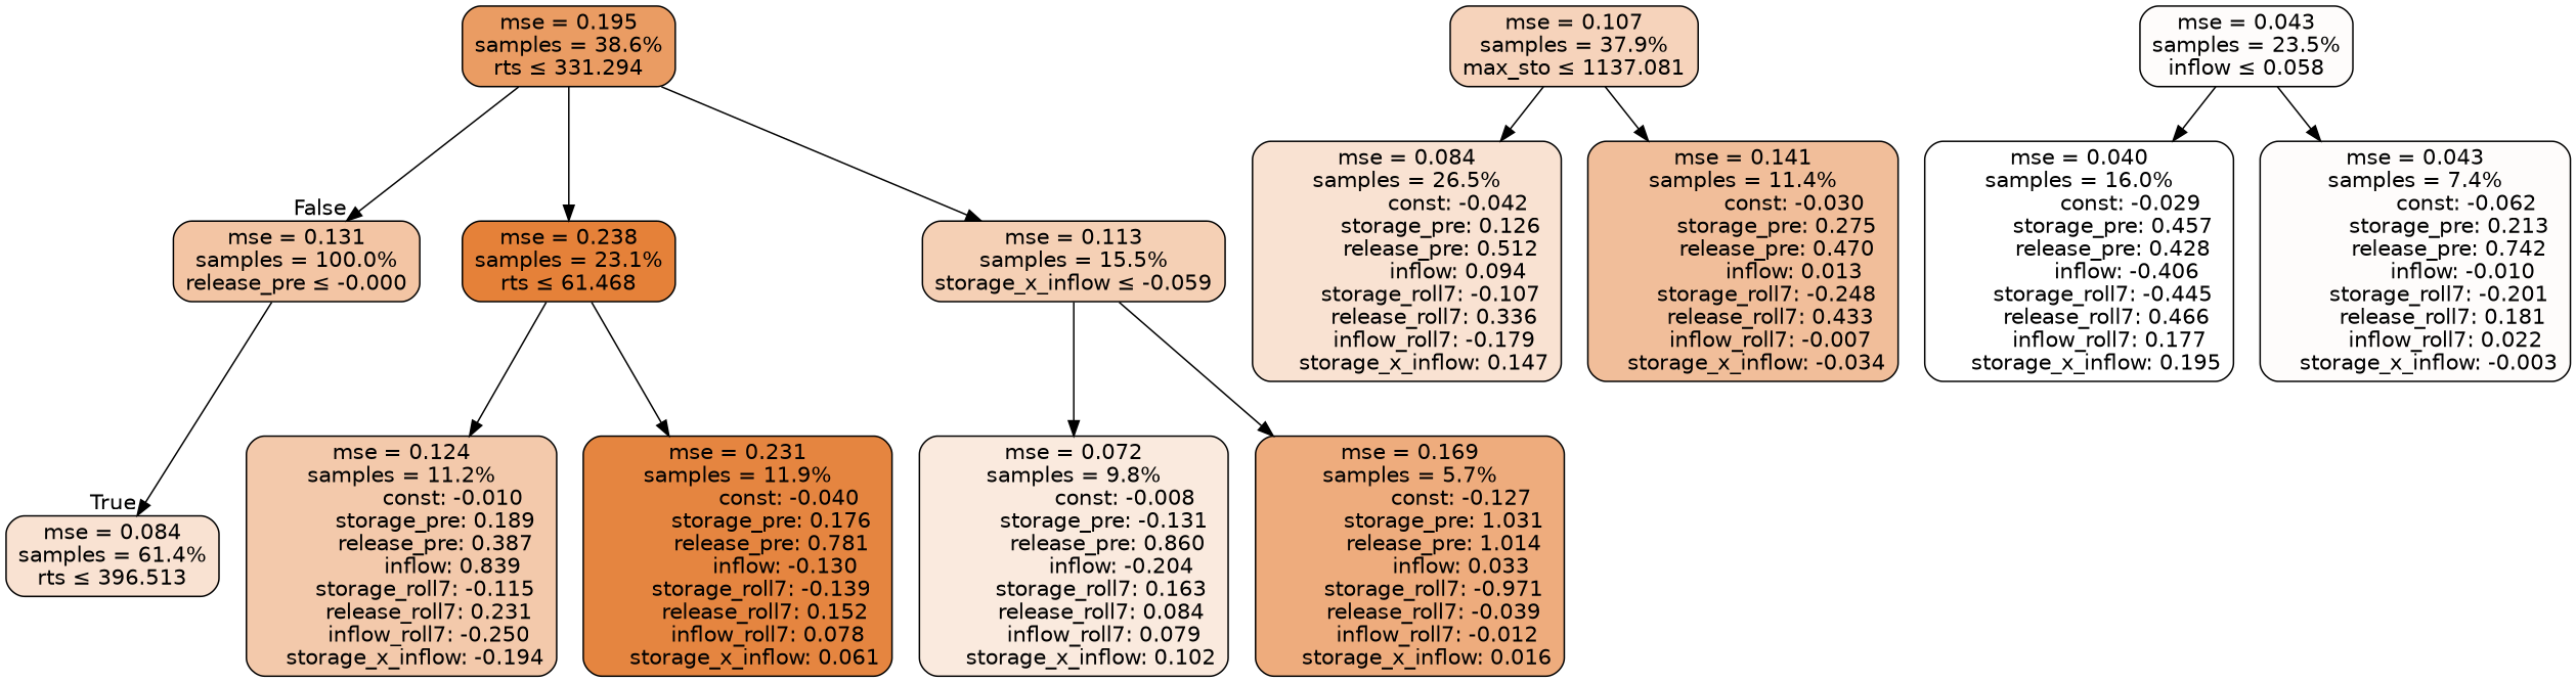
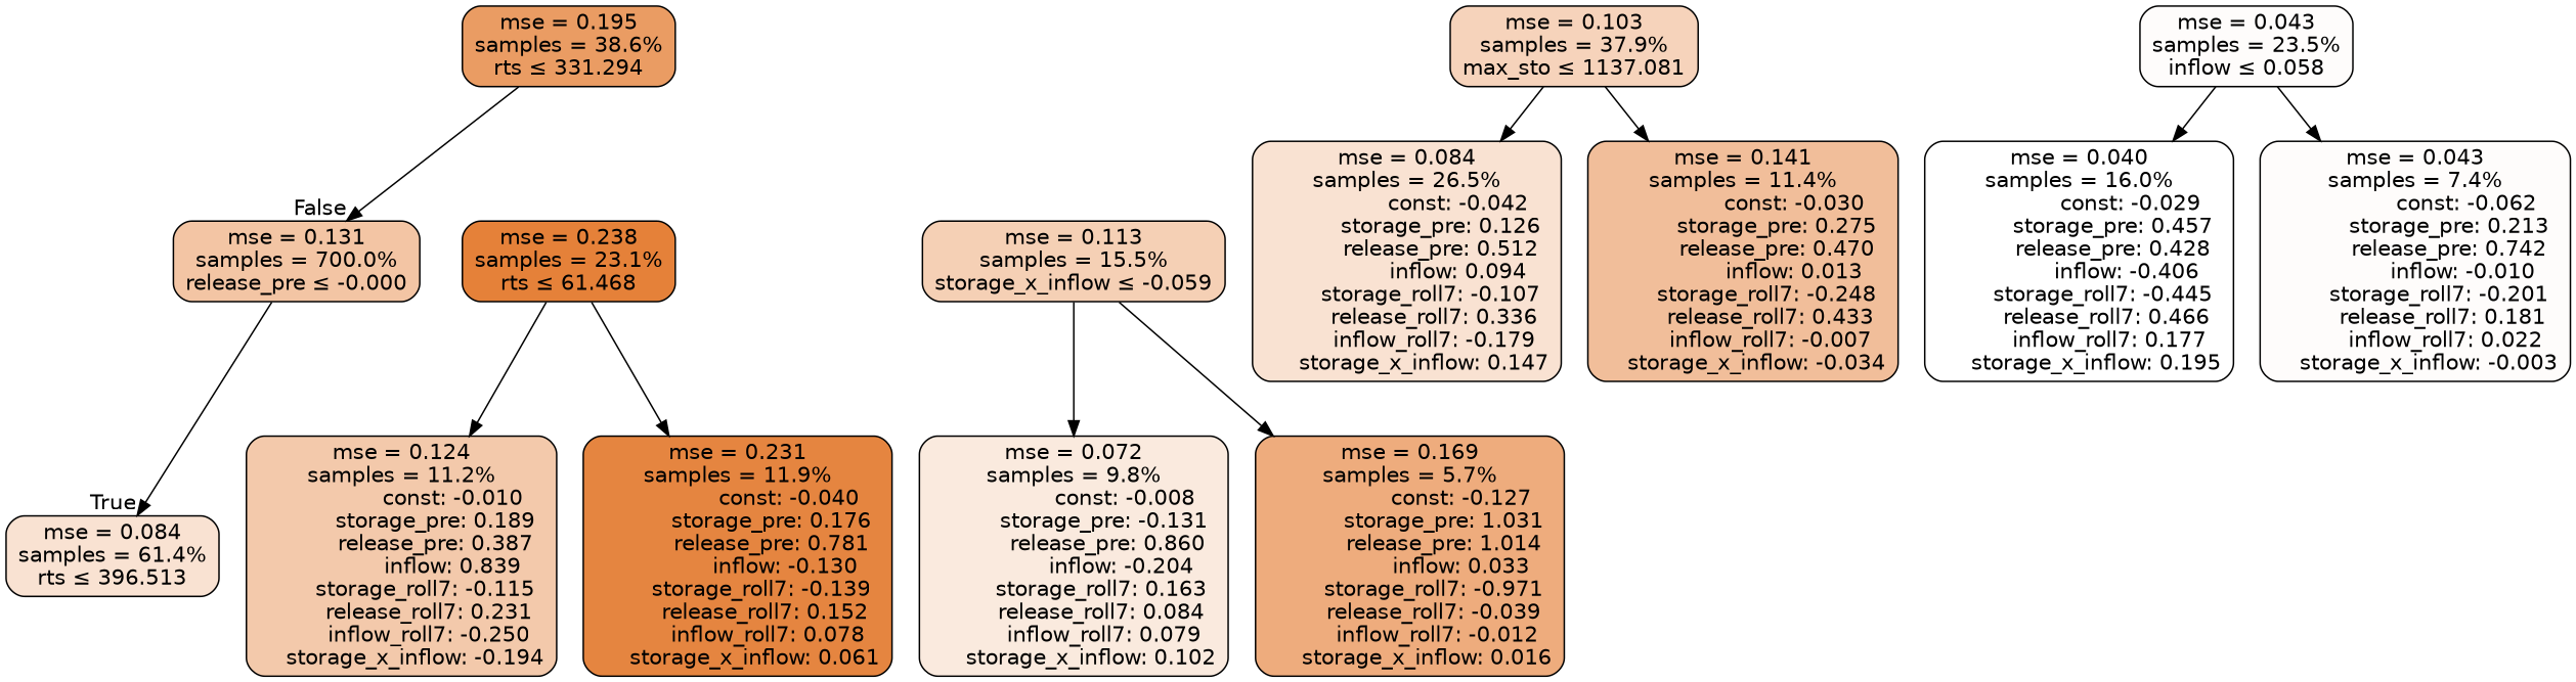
  digraph {
    node [color=black fillcolor="#f9e2d2" fontname=helvetica shape=rectangle style="filled, rounded"]
    edge [fontname=helvetica]
-   n1 [fillcolor="#f3c5a4" label="mse = 0.131\nsamples = 100.0%\nrelease_pre &le; -0.000"]
+   n1 [fillcolor="#f3c5a4" label="mse = 0.131\nsamples = 700.0%\nrelease_pre &le; -0.000"]
    n2 [label="mse = 0.084\nsamples = 61.4%\nrts &le; 396.513"]
    n3 [fillcolor="#ea9c63" label="mse = 0.195\nsamples = 38.6%\nrts &le; 331.294"]
    n4 [fillcolor="#e58139" label="mse = 0.238\nsamples = 23.1%\nrts &le; 61.468"]
    n5 [fillcolor="#f5d0b5" label="mse = 0.113\nsamples = 15.5%\nstorage_x_inflow &le; -0.059"]
-   n6 [fillcolor="#f6d3bb" label="mse = 0.107\nsamples = 37.9%\nmax_sto &le; 1137.081"]
+   n6 [fillcolor="#f6d3bb" label="mse = 0.103\nsamples = 37.9%\nmax_sto &le; 1137.081"]
    n7 [label="mse = 0.084\nsamples = 26.5%\n               const: -0.042\n          storage_pre: 0.126\n          release_pre: 0.512\n               inflow: 0.094\n       storage_roll7: -0.107\n        release_roll7: 0.336\n        inflow_roll7: -0.179\n     storage_x_inflow: 0.147"]
    n8 [fillcolor="#f1be9a" label="mse = 0.141\nsamples = 11.4%\n               const: -0.030\n          storage_pre: 0.275\n          release_pre: 0.470\n               inflow: 0.013\n       storage_roll7: -0.248\n        release_roll7: 0.433\n        inflow_roll7: -0.007\n    storage_x_inflow: -0.034"]
    n9 [fillcolor="#fefcfb" label="mse = 0.043\nsamples = 23.5%\ninflow &le; 0.058"]
    n10 [fillcolor="#ffffff" label="mse = 0.040\nsamples = 16.0%\n               const: -0.029\n          storage_pre: 0.457\n          release_pre: 0.428\n              inflow: -0.406\n       storage_roll7: -0.445\n        release_roll7: 0.466\n         inflow_roll7: 0.177\n     storage_x_inflow: 0.195"]
    n11 [fillcolor="#fefcfb" label="mse = 0.043\nsamples = 7.4%\n               const: -0.062\n          storage_pre: 0.213\n          release_pre: 0.742\n              inflow: -0.010\n       storage_roll7: -0.201\n        release_roll7: 0.181\n         inflow_roll7: 0.022\n    storage_x_inflow: -0.003"]
    n12 [fillcolor="#f3c9ab" label="mse = 0.124\nsamples = 11.2%\n               const: -0.010\n          storage_pre: 0.189\n          release_pre: 0.387\n               inflow: 0.839\n       storage_roll7: -0.115\n        release_roll7: 0.231\n        inflow_roll7: -0.250\n    storage_x_inflow: -0.194"]
    n13 [fillcolor="#e58540" label="mse = 0.231\nsamples = 11.9%\n               const: -0.040\n          storage_pre: 0.176\n          release_pre: 0.781\n              inflow: -0.130\n       storage_roll7: -0.139\n        release_roll7: 0.152\n         inflow_roll7: 0.078\n     storage_x_inflow: 0.061"]
    n14 [fillcolor="#faeade" label="mse = 0.072\nsamples = 9.8%\n               const: -0.008\n         storage_pre: -0.131\n          release_pre: 0.860\n              inflow: -0.204\n        storage_roll7: 0.163\n        release_roll7: 0.084\n         inflow_roll7: 0.079\n     storage_x_inflow: 0.102"]
    n15 [fillcolor="#eeac7d" label="mse = 0.169\nsamples = 5.7%\n               const: -0.127\n          storage_pre: 1.031\n          release_pre: 1.014\n               inflow: 0.033\n       storage_roll7: -0.971\n       release_roll7: -0.039\n        inflow_roll7: -0.012\n     storage_x_inflow: 0.016"]
    n1 -> n2 [headlabel=True labelangle=45 labeldistance=2.5]
    n3 -> n1 [headlabel=False labelangle=-45 labeldistance=2.5]
-   n3 -> n4
-   n3 -> n5
    n4 -> n12
    n4 -> n13
    n5 -> n14
    n5 -> n15
    n6 -> n7
    n6 -> n8
    n9 -> n10
    n9 -> n11
  }
